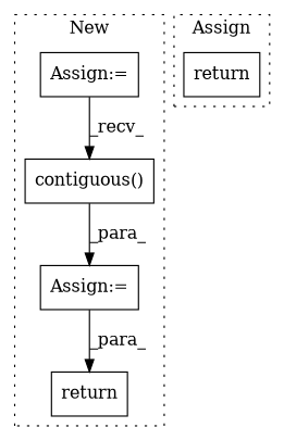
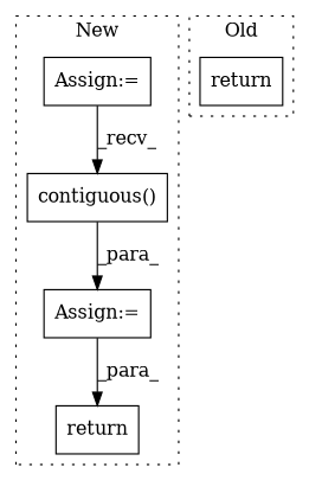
  digraph {
    node [a=93 l=7 shape=box]
    n1 [a=75 l=43 label="contiguous()" s=1238]
    n2 [label=return s=1290]
    n3 [a=68 l=3 label="Assign:=" s=1235]
    n4 [a=68 l=3 label="Assign:=" s=1178]
    n5 [label=return s=1150]
    subgraph cluster_1 {
      label=New
      style=dotted
      n1
      n2
      n3
      n4
    }
    subgraph cluster_2 {
-     label=Assign
+     label=Old
      style=dotted
      n5
    }
    n1 -> n3 [label=_para_]
    n3 -> n2 [label=_para_]
    n4 -> n1 [label=_recv_]
  }
